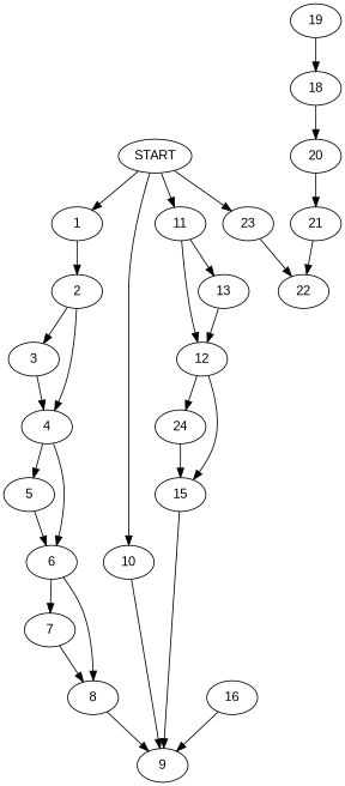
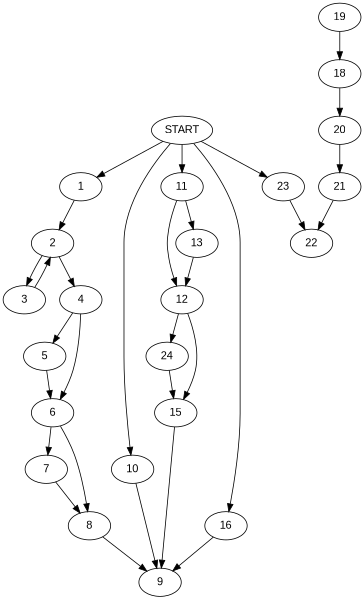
  digraph {
    fontname="Liberation Sans"
    node [fontname="Liberation Sans"]
    edge [fontname="Liberation Sans"]
    n1 [label=START]
    1
    10
    11
    16
    23
    2
    9
    12
    13
    22
    3
    4
    5
    6
    7
    8
    n18 [label=24]
    15
    18
    20
    19
    21
    n1 -> 1
    n1 -> 10
    n1 -> 11
+   n1 -> 16
    n1 -> 23
    1 -> 2
    10 -> 9
    11 -> 12
    11 -> 13
    16 -> 9
    23 -> 22
    2 -> 3
    2 -> 4
    12 -> n18
    12 -> 15
    13 -> 12
-   3 -> 4
+   3 -> 2
    4 -> 5
    4 -> 6
    5 -> 6
    6 -> 7
    6 -> 8
    7 -> 8
    8 -> 9
    n18 -> 15
    15 -> 9
    18 -> 20
    20 -> 21
    19 -> 18
    21 -> 22
  }
